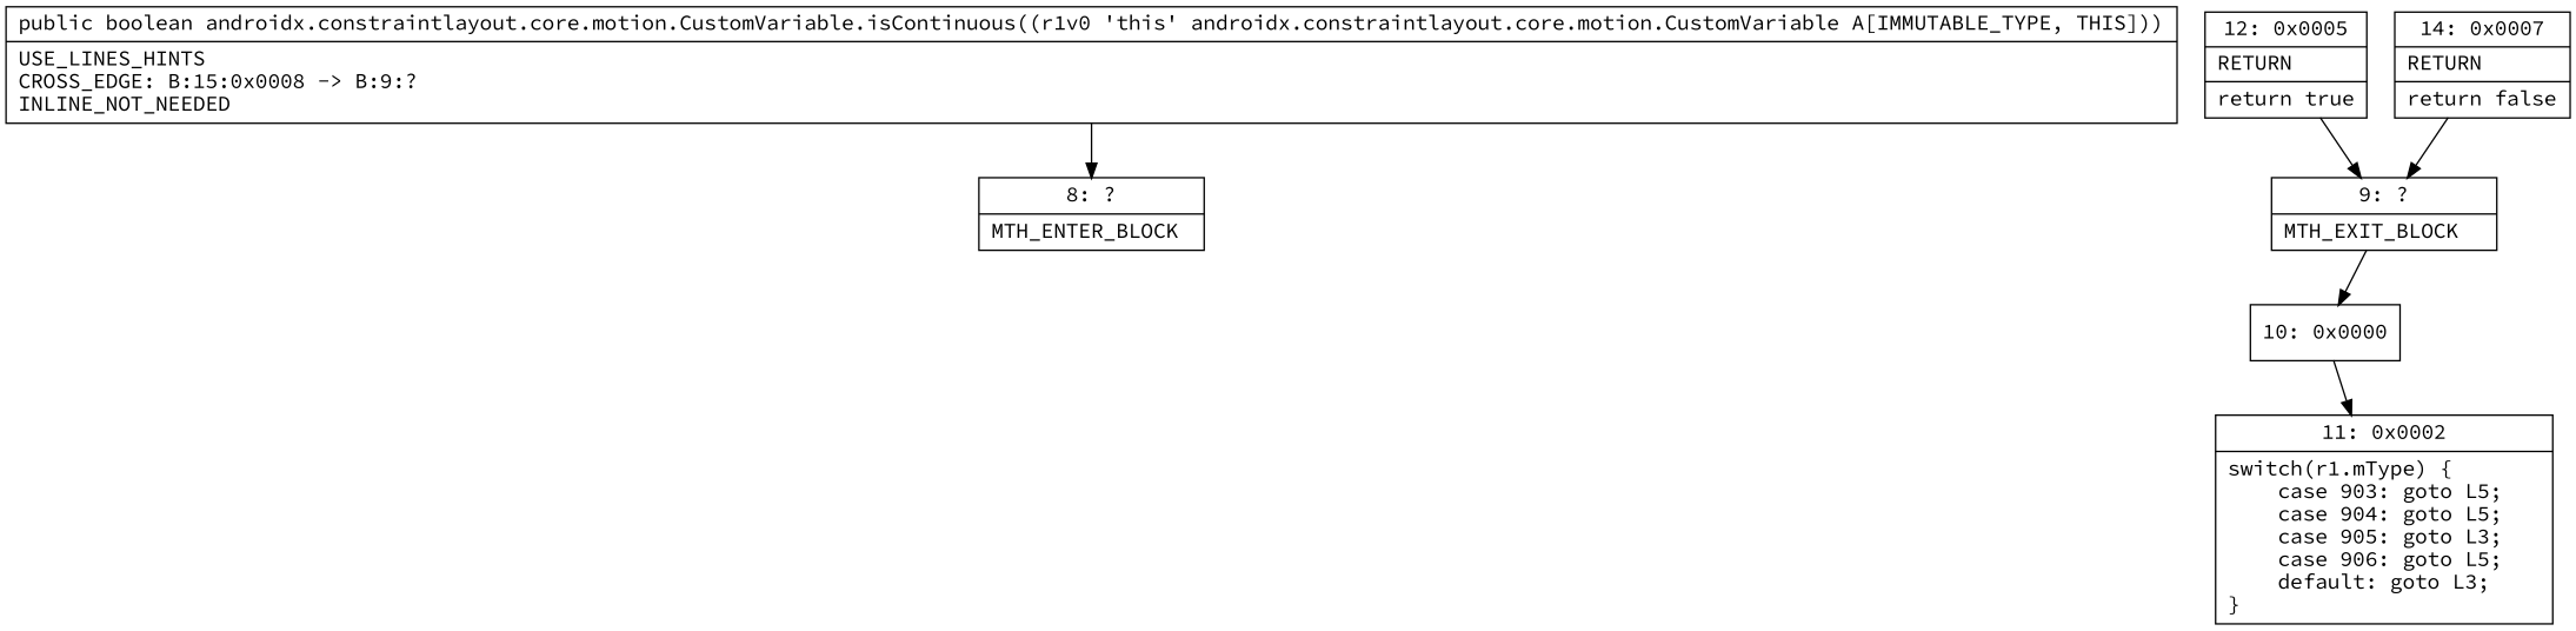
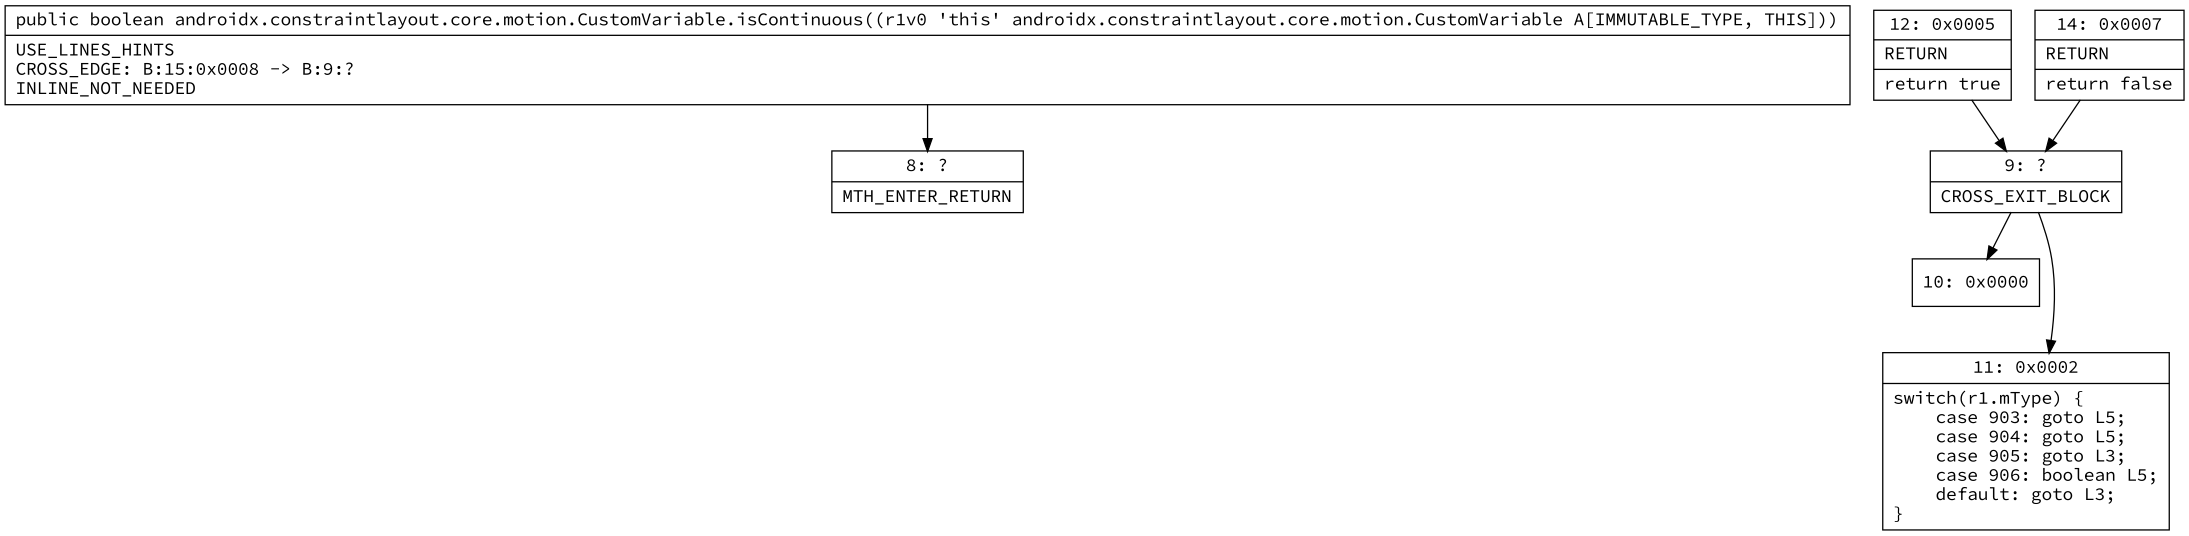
  digraph {
    fontname="Source Code Pro"
    node [fontname="Source Code Pro" shape=record]
    edge [fontname="Source Code Pro"]
-   n1 [label="{8\:\ ?|MTH_ENTER_BLOCK\l}"]
+   n1 [label="{8\:\ ?|MTH_ENTER_RETURN\l}"]
    n2 [label="{10\:\ 0x0000}"]
-   n3 [label="{11\:\ 0x0002|switch(r1.mType) \{\l    case 903: goto L5;\l    case 904: goto L5;\l    case 905: goto L3;\l    case 906: goto L5;\l    default: goto L3;\l\}\l}"]
+   n3 [label="{11\:\ 0x0002|switch(r1.mType) \{\l    case 903: goto L5;\l    case 904: goto L5;\l    case 905: goto L3;\l    case 906: boolean L5;\l    default: goto L3;\l\}\l}"]
    n4 [label="{12\:\ 0x0005|RETURN\l|return true\l}"]
-   n5 [label="{9\:\ ?|MTH_EXIT_BLOCK\l}"]
+   n5 [label="{9\:\ ?|CROSS_EXIT_BLOCK\l}"]
    n6 [label="{14\:\ 0x0007|RETURN\l|return false\l}"]
    n7 [label="{public boolean androidx.constraintlayout.core.motion.CustomVariable.isContinuous((r1v0 'this' androidx.constraintlayout.core.motion.CustomVariable A[IMMUTABLE_TYPE, THIS]))  | USE_LINES_HINTS\lCROSS_EDGE: B:15:0x0008 \-\> B:9:?\lINLINE_NOT_NEEDED\l}"]
-   n2 -> n3
+   n5 -> n3
    n4 -> n5
    n5 -> n2
    n6 -> n5
    n7 -> n1
  }
